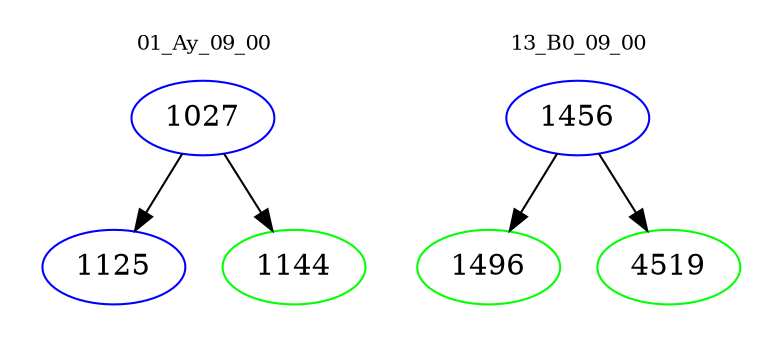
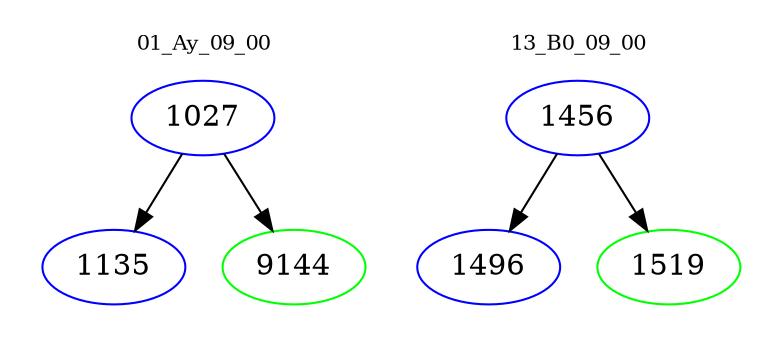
  digraph {
    node [color=blue]
    edge [color=black]
    n1 [label=1027]
-   n2 [label=1125]
-   n3 [color=green label=1144]
+   n2 [label=1135]
+   n3 [color=green label=9144]
    n4 [label=1456]
-   n5 [color=green label=1496]
-   n6 [color=green label=4519]
+   n5 [label=1496]
+   n6 [color=green label=1519]
    subgraph cluster_1 {
      color=white
      fontsize=10
      label="01_Ay_09_00"
      n1
      n2
      n3
    }
    subgraph cluster_2 {
      color=white
      fontsize=10
      label="13_B0_09_00"
      n4
      n5
      n6
    }
    n1 -> n2
    n1 -> n3
    n4 -> n5
    n4 -> n6
  }
